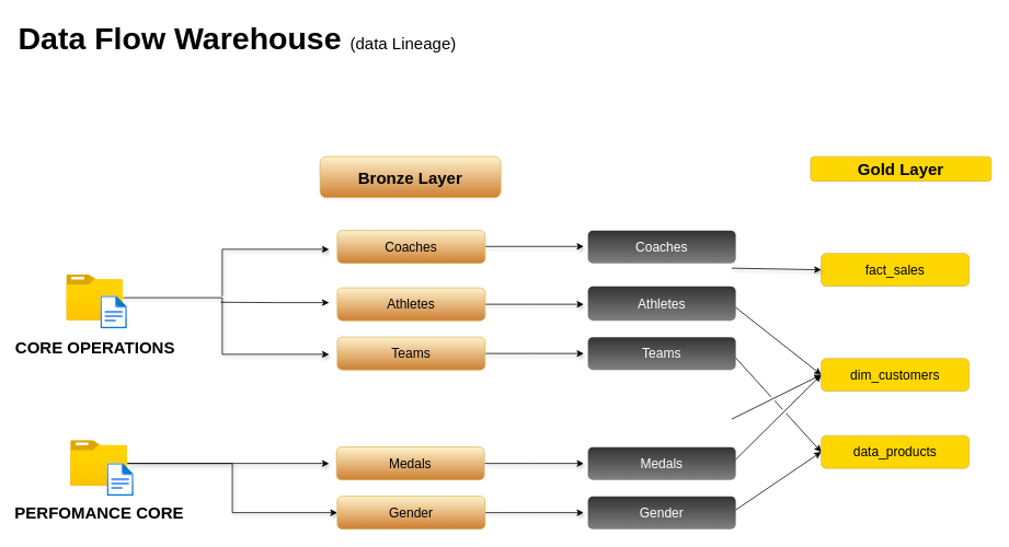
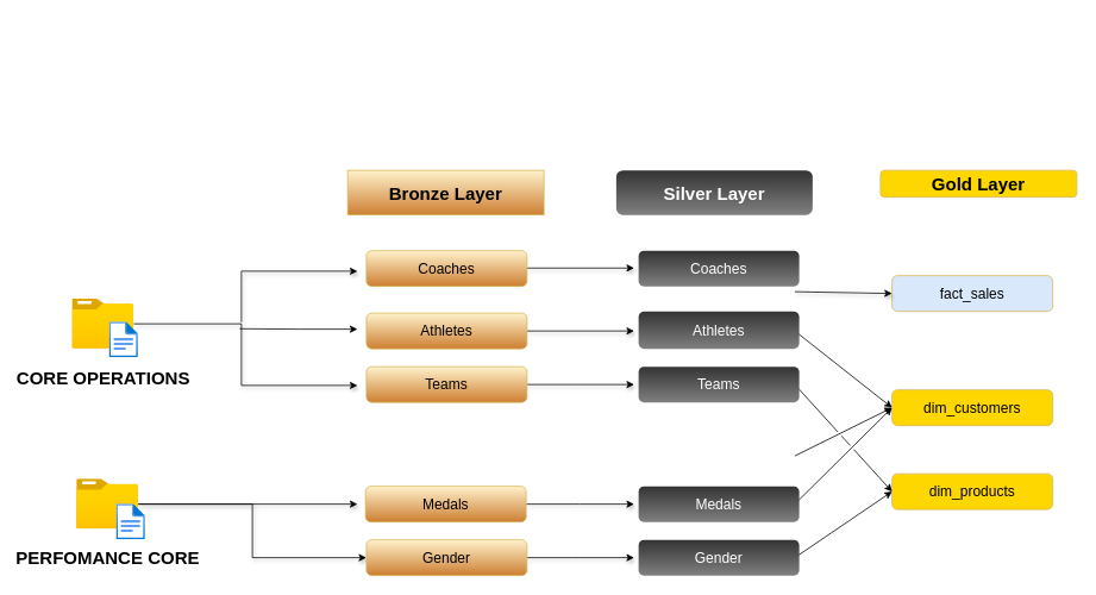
  <mxCell id="0" />
  <mxCell id="1" parent="0" />
- <mxCell id="2" value="&lt;font style=&quot;&quot;&gt;&lt;b&gt;Data Flow Warehouse&amp;nbsp;&lt;/b&gt;&lt;font style=&quot;font-size: 20px;&quot;&gt;(data Lineage)&lt;/font&gt;&lt;br style=&quot;font-size: 38px;&quot;&gt;&lt;/font&gt;" style="text;html=1;strokeColor=none;fillColor=none;align=left;verticalAlign=middle;whiteSpace=wrap;rounded=0;fontSize=38;fontFamily=Helvetica;" vertex="1" parent="1"><mxGeometry x="20" y="20" width="570" height="54" as="geometry" /></mxCell>
  <mxCell id="3" style="edgeStyle=orthogonalEdgeStyle;rounded=0;orthogonalLoop=1;jettySize=auto;html=1;strokeWidth=1;shadow=1;" edge="1" parent="1" source="4"><mxGeometry relative="1" as="geometry"><mxPoint x="400" y="431" as="targetPoint" /><Array as="points"><mxPoint x="270" y="362" /><mxPoint x="270" y="431" /></Array></mxGeometry></mxCell>
  <mxCell id="4" value="&lt;h3&gt;&lt;font style=&quot;font-size: 20px;&quot;&gt;&lt;b&gt;CORE OPERATIONS&lt;/b&gt;&lt;/font&gt;&lt;/h3&gt;" style="image;aspect=fixed;html=1;points=[];align=center;fontSize=12;image=img/lib/azure2/general/Folder_Blank.svg;" vertex="1" parent="1"><mxGeometry x="80.5" y="334" width="69" height="56.0" as="geometry" /></mxCell>
  <mxCell id="5" style="edgeStyle=orthogonalEdgeStyle;rounded=0;orthogonalLoop=1;jettySize=auto;html=1;entryX=0;entryY=0.5;entryDx=0;entryDy=0;shadow=1;" edge="1" parent="1" source="7" target="18"><mxGeometry relative="1" as="geometry" /></mxCell>
  <mxCell id="6" style="edgeStyle=orthogonalEdgeStyle;rounded=0;orthogonalLoop=1;jettySize=auto;html=1;shadow=1;" edge="1" parent="1" source="7"><mxGeometry relative="1" as="geometry"><mxPoint x="400" y="564" as="targetPoint" /></mxGeometry></mxCell>
  <mxCell id="7" value="&lt;h3&gt;&lt;font style=&quot;font-size: 20px;&quot;&gt;&lt;b&gt;PERFOMANCE CORE&lt;/b&gt;&lt;/font&gt;&lt;/h3&gt;" style="image;aspect=fixed;html=1;points=[];align=center;fontSize=12;image=img/lib/azure2/general/Folder_Blank.svg;" vertex="1" parent="1"><mxGeometry x="85.5" y="536" width="69" height="56.0" as="geometry" /></mxCell>
- <mxCell id="8" value="Bronze Layer" style="rounded=1;whiteSpace=wrap;html=1;fillColor=#fff2cc;strokeColor=#d6b656;fontSize=20;fontStyle=1;gradientColor=#CD7F32;" vertex="1" parent="1"><mxGeometry x="389" y="190" width="220" height="50" as="geometry" /></mxCell>
+ <mxCell id="8" value="Bronze Layer" style="whiteSpace=wrap;html=1;fillColor=#fff2cc;strokeColor=#d6b656;fontSize=20;fontStyle=1;gradientColor=#CD7F32;rounded=0;" vertex="1" parent="1"><mxGeometry x="389" y="190" width="220" height="50" as="geometry" /></mxCell>
  <mxCell id="9" style="edgeStyle=orthogonalEdgeStyle;rounded=0;orthogonalLoop=1;jettySize=auto;html=1;entryX=0;entryY=0.5;entryDx=0;entryDy=0;shadow=1;" edge="1" parent="1"><mxGeometry relative="1" as="geometry"><mxPoint x="590" y="299.5" as="sourcePoint" /><mxPoint x="710" y="299.5" as="targetPoint" /></mxGeometry></mxCell>
  <mxCell id="10" style="edgeStyle=orthogonalEdgeStyle;rounded=0;orthogonalLoop=1;jettySize=auto;html=1;shadow=1;" edge="1" parent="1" source="11"><mxGeometry relative="1" as="geometry"><mxPoint x="710" y="370" as="targetPoint" /></mxGeometry></mxCell>
  <mxCell id="11" value="Athletes" style="rounded=1;whiteSpace=wrap;html=1;fillColor=#fff2cc;strokeColor=#d6b656;fontSize=16;fontStyle=0;gradientColor=#CD7F32;" vertex="1" parent="1"><mxGeometry x="410" y="350" width="180" height="40" as="geometry" /></mxCell>
  <mxCell id="12" style="edgeStyle=orthogonalEdgeStyle;rounded=0;orthogonalLoop=1;jettySize=auto;html=1;entryX=0;entryY=0.5;entryDx=0;entryDy=0;shadow=1;" edge="1" parent="1" source="13"><mxGeometry relative="1" as="geometry"><mxPoint x="710" y="430" as="targetPoint" /></mxGeometry></mxCell>
  <mxCell id="13" value="Teams" style="rounded=1;whiteSpace=wrap;html=1;fillColor=#fff2cc;strokeColor=#d6b656;fontSize=16;fontStyle=0;gradientColor=#CD7F32;" vertex="1" parent="1"><mxGeometry x="410" y="410" width="180" height="40" as="geometry" /></mxCell>
  <mxCell id="14" value="Coaches" style="rounded=1;whiteSpace=wrap;html=1;fillColor=#fff2cc;strokeColor=#d6b656;fontSize=16;fontStyle=0;gradientColor=#CD7F32;" vertex="1" parent="1"><mxGeometry x="410" y="280" width="180" height="40" as="geometry" /></mxCell>
  <mxCell id="15" style="edgeStyle=orthogonalEdgeStyle;rounded=0;orthogonalLoop=1;jettySize=auto;html=1;entryX=0;entryY=0.5;entryDx=0;entryDy=0;shadow=1;" edge="1" parent="1" source="16"><mxGeometry relative="1" as="geometry"><mxPoint x="710" y="564" as="targetPoint" /></mxGeometry></mxCell>
  <mxCell id="16" value="Medals" style="rounded=1;whiteSpace=wrap;html=1;fillColor=#fff2cc;strokeColor=#d6b656;fontSize=16;fontStyle=0;gradientColor=#CD7F32;" vertex="1" parent="1"><mxGeometry x="409" y="544" width="180" height="40" as="geometry" /></mxCell>
  <mxCell id="17" style="edgeStyle=orthogonalEdgeStyle;rounded=0;orthogonalLoop=1;jettySize=auto;html=1;entryX=0;entryY=0.5;entryDx=0;entryDy=0;shadow=1;" edge="1" parent="1" source="18"><mxGeometry relative="1" as="geometry"><mxPoint x="710" y="624" as="targetPoint" /></mxGeometry></mxCell>
  <mxCell id="18" value="Gender" style="rounded=1;whiteSpace=wrap;html=1;fillColor=#fff2cc;strokeColor=#d6b656;fontSize=16;fontStyle=0;gradientColor=#CD7F32;" vertex="1" parent="1"><mxGeometry x="410" y="604" width="180" height="40" as="geometry" /></mxCell>
  <mxCell id="19" value="Gold Layer" style="rounded=1;whiteSpace=wrap;html=1;fillColor=#FFD700;strokeColor=#d6b656;fontSize=20;fontStyle=1;" vertex="1" parent="1"><mxGeometry x="986" y="190" width="220" height="30" as="geometry" /></mxCell>
- <mxCell id="20" value="fact_sales" style="rounded=1;whiteSpace=wrap;html=1;fillColor=#FFD700;strokeColor=#d6b656;fontSize=16;fontStyle=0;" vertex="1" parent="1"><mxGeometry x="999" y="308" width="180" height="40" as="geometry" /></mxCell>
+ <mxCell id="20" value="fact_sales" style="rounded=1;whiteSpace=wrap;html=1;fillColor=#dae8fc;strokeColor=#d6b656;fontSize=16;fontStyle=0;" vertex="1" parent="1"><mxGeometry x="999" y="308" width="180" height="40" as="geometry" /></mxCell>
  <mxCell id="21" value="dim_customers" style="rounded=1;whiteSpace=wrap;html=1;fillColor=#FFD700;strokeColor=#d6b656;fontSize=16;fontStyle=0;" vertex="1" parent="1"><mxGeometry x="999" y="436" width="180" height="40" as="geometry" /></mxCell>
- <mxCell id="22" value="data_products" style="rounded=1;whiteSpace=wrap;html=1;fillColor=#FFD700;strokeColor=#d6b656;fontSize=16;fontStyle=0;" vertex="1" parent="1"><mxGeometry x="999" y="530" width="180" height="40" as="geometry" /></mxCell>
+ <mxCell id="22" value="dim_products" style="rounded=1;whiteSpace=wrap;html=1;fillColor=#FFD700;strokeColor=#d6b656;fontSize=16;fontStyle=0;" vertex="1" parent="1"><mxGeometry x="999" y="530" width="180" height="40" as="geometry" /></mxCell>
  <mxCell id="23" value="" style="endArrow=classic;html=1;rounded=0;exitX=1;exitY=0.75;exitDx=0;exitDy=0;entryX=0;entryY=0.5;entryDx=0;entryDy=0;shadow=1;" edge="1" parent="1" target="20"><mxGeometry width="50" height="50" relative="1" as="geometry"><mxPoint x="890" y="326" as="sourcePoint" /><mxPoint x="969" y="370" as="targetPoint" /></mxGeometry></mxCell>
  <mxCell id="24" value="" style="endArrow=classic;html=1;rounded=0;exitX=1;exitY=0.5;exitDx=0;exitDy=0;entryX=0;entryY=0.5;entryDx=0;entryDy=0;jumpStyle=gap;" edge="1" parent="1" target="21"><mxGeometry width="50" height="50" relative="1" as="geometry"><mxPoint x="890" y="370" as="sourcePoint" /><mxPoint x="1019" y="340" as="targetPoint" /></mxGeometry></mxCell>
  <mxCell id="25" value="" style="endArrow=classic;html=1;rounded=0;exitX=1;exitY=0.5;exitDx=0;exitDy=0;entryX=0;entryY=0.5;entryDx=0;entryDy=0;jumpStyle=gap;" edge="1" parent="1" target="21"><mxGeometry width="50" height="50" relative="1" as="geometry"><mxPoint x="890" y="510" as="sourcePoint" /><mxPoint x="1009" y="466" as="targetPoint" /></mxGeometry></mxCell>
  <mxCell id="26" value="" style="endArrow=classic;html=1;rounded=0;exitX=1;exitY=0.5;exitDx=0;exitDy=0;entryX=0;entryY=0.5;entryDx=0;entryDy=0;jumpStyle=gap;" edge="1" parent="1" target="21"><mxGeometry width="50" height="50" relative="1" as="geometry"><mxPoint x="890" y="564" as="sourcePoint" /><mxPoint x="1009" y="466" as="targetPoint" /></mxGeometry></mxCell>
  <mxCell id="27" value="" style="endArrow=classic;html=1;rounded=0;exitX=1;exitY=0.5;exitDx=0;exitDy=0;entryX=0;entryY=0.5;entryDx=0;entryDy=0;jumpStyle=gap;" edge="1" parent="1" target="22"><mxGeometry width="50" height="50" relative="1" as="geometry"><mxPoint x="890" y="430" as="sourcePoint" /><mxPoint x="1009" y="466" as="targetPoint" /></mxGeometry></mxCell>
  <mxCell id="28" value="" style="endArrow=classic;html=1;rounded=0;exitX=1;exitY=0.5;exitDx=0;exitDy=0;entryX=0;entryY=0.5;entryDx=0;entryDy=0;jumpStyle=gap;" edge="1" parent="1" target="22"><mxGeometry width="50" height="50" relative="1" as="geometry"><mxPoint x="890" y="624" as="sourcePoint" /><mxPoint x="1009" y="560" as="targetPoint" /></mxGeometry></mxCell>
  <mxCell id="29" value="" style="image;aspect=fixed;html=1;points=[];align=center;fontSize=12;image=img/lib/azure2/general/File.svg;" vertex="1" parent="1"><mxGeometry x="122.04" y="360" width="32.46" height="40" as="geometry" /></mxCell>
  <mxCell id="30" value="" style="image;aspect=fixed;html=1;points=[];align=center;fontSize=12;image=img/lib/azure2/general/File.svg;" vertex="1" parent="1"><mxGeometry x="130" y="564" width="32.46" height="40" as="geometry" /></mxCell>
+ <mxCell id="31" value="Silver Layer" style="rounded=1;whiteSpace=wrap;html=1;fillColor=#333333;strokeColor=none;fontSize=20;fontStyle=1;gradientColor=#808080;fontColor=#FFFFFF;" vertex="1" parent="1"><mxGeometry x="690" y="190" width="220" height="50" as="geometry" /></mxCell>
  <mxCell id="32" value="Athletes" style="rounded=1;whiteSpace=wrap;html=1;fillColor=#333333;strokeColor=none;fontSize=16;fontStyle=0;gradientColor=#808080;fontColor=#FFFFFF;" vertex="1" parent="1"><mxGeometry x="715" y="348" width="180" height="42" as="geometry" /></mxCell>
  <mxCell id="33" value="Teams" style="rounded=1;whiteSpace=wrap;html=1;fillColor=#333333;strokeColor=none;fontSize=16;fontStyle=0;gradientColor=#808080;fontColor=#FFFFFF;" vertex="1" parent="1"><mxGeometry x="715" y="410" width="180" height="40" as="geometry" /></mxCell>
  <mxCell id="34" value="Coaches" style="rounded=1;whiteSpace=wrap;html=1;fillColor=#333333;strokeColor=none;fontSize=16;fontStyle=0;gradientColor=#808080;fontColor=#FFFFFF;" vertex="1" parent="1"><mxGeometry x="715" y="280" width="180" height="40" as="geometry" /></mxCell>
  <mxCell id="35" value="Medals" style="rounded=1;whiteSpace=wrap;html=1;fillColor=#333333;strokeColor=none;fontSize=16;fontStyle=0;gradientColor=#808080;fontColor=#FFFFFF;" vertex="1" parent="1"><mxGeometry x="715" y="544" width="180" height="40" as="geometry" /></mxCell>
  <mxCell id="36" value="Gender" style="rounded=1;whiteSpace=wrap;html=1;fillColor=#333333;strokeColor=none;fontSize=16;fontStyle=0;gradientColor=#808080;fontColor=#FFFFFF;" vertex="1" parent="1"><mxGeometry x="715" y="604" width="180" height="40" as="geometry" /></mxCell>
  <mxCell id="37" style="edgeStyle=orthogonalEdgeStyle;rounded=0;orthogonalLoop=1;jettySize=auto;html=1;shadow=1;" edge="1" parent="1"><mxGeometry relative="1" as="geometry"><mxPoint x="270" y="360" as="sourcePoint" /><mxPoint x="400" y="303" as="targetPoint" /><Array as="points"><mxPoint x="270" y="303" /></Array></mxGeometry></mxCell>
  <mxCell id="38" style="edgeStyle=orthogonalEdgeStyle;rounded=0;orthogonalLoop=1;jettySize=auto;html=1;" edge="1" parent="1"><mxGeometry relative="1" as="geometry"><mxPoint x="268" y="367.5" as="sourcePoint" /><mxPoint x="400" y="368" as="targetPoint" /></mxGeometry></mxCell>
